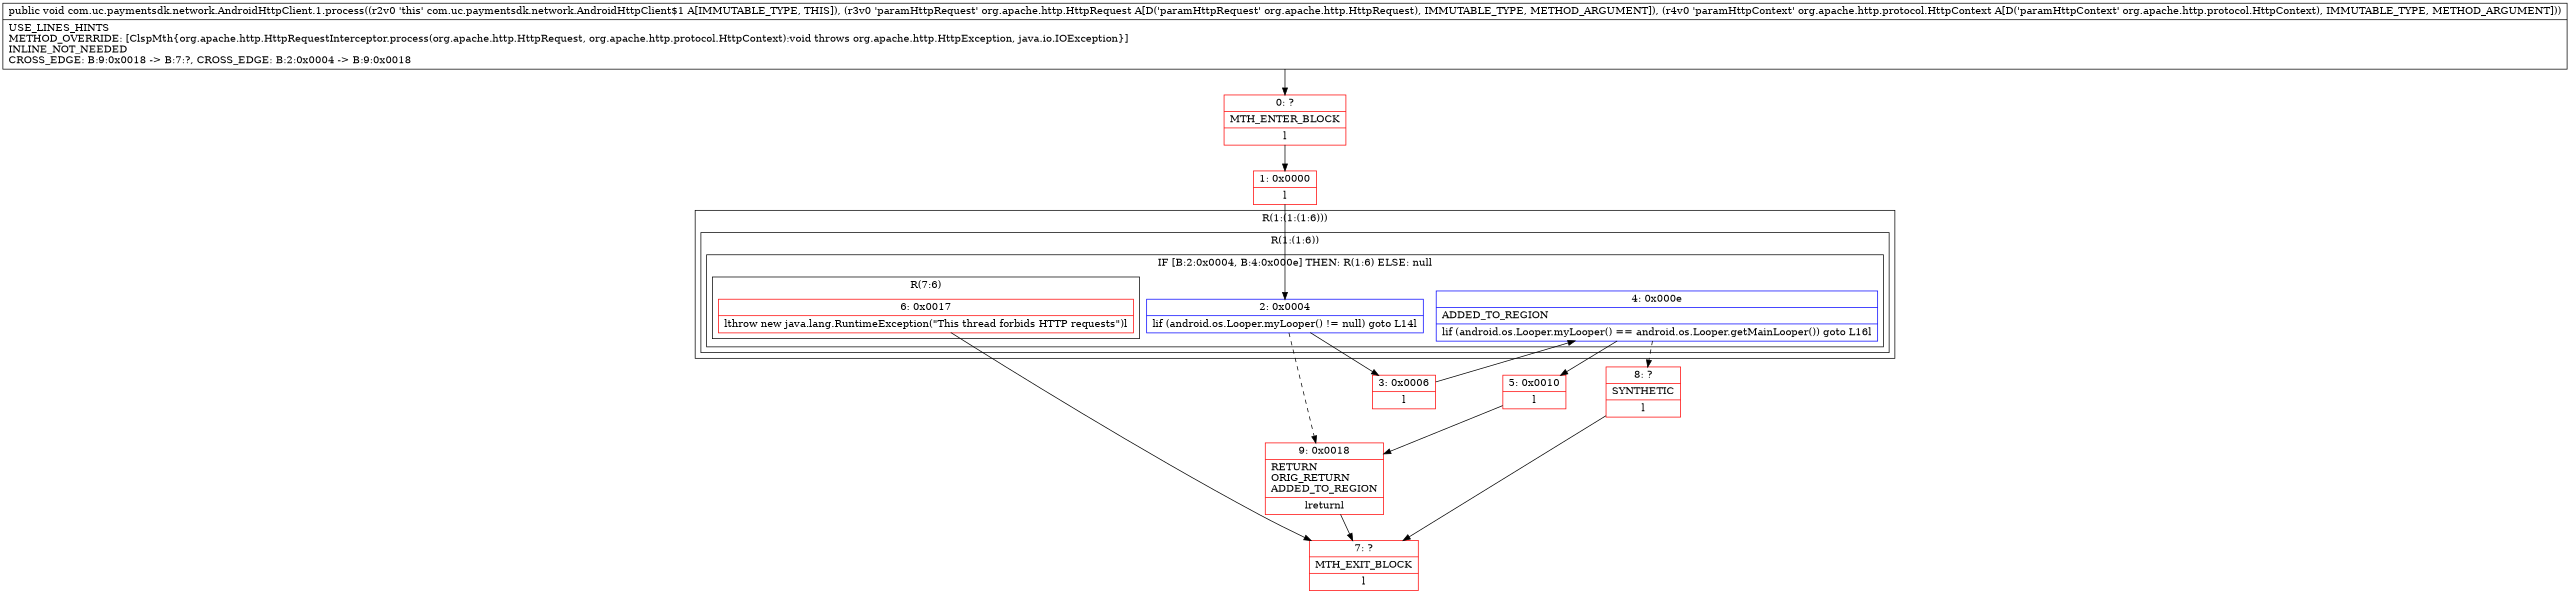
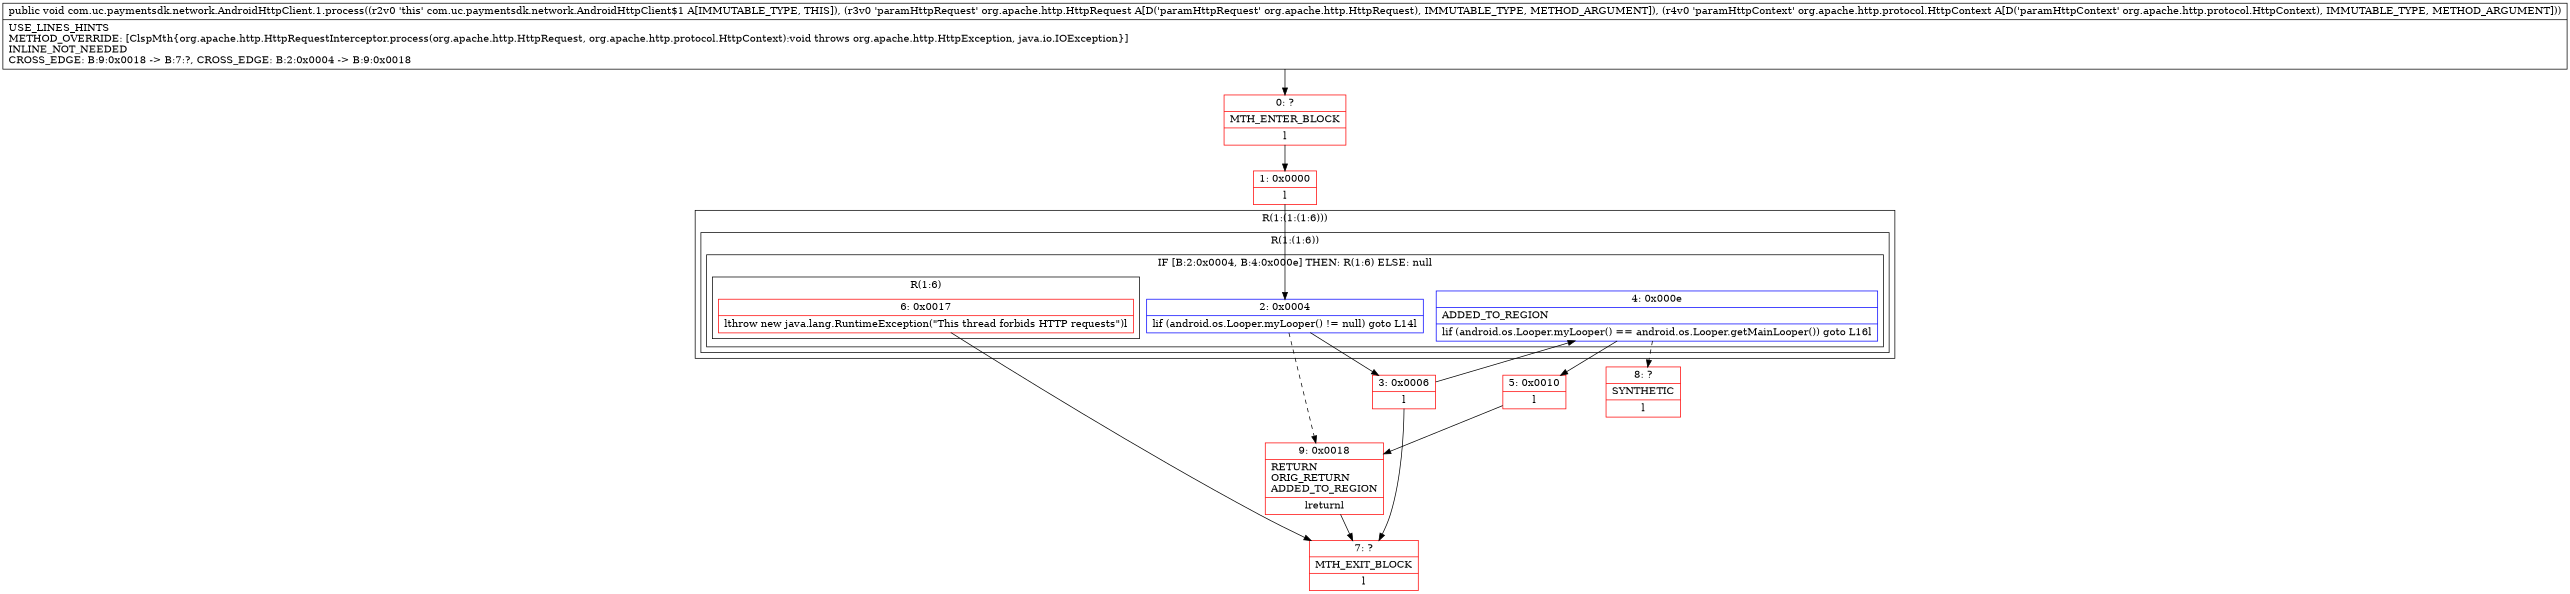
  digraph {
    fontname="DejaVu Serif"
    node [color=red fontname="DejaVu Serif" shape=record]
    edge [fontname="DejaVu Serif"]
    n1 [label="{6\:\ 0x0017|lthrow new java.lang.RuntimeException(\"This thread forbids HTTP requests\")l}"]
    n2 [color=blue label="{2\:\ 0x0004|lif (android.os.Looper.myLooper() != null) goto L14l}"]
    n3 [color=blue label="{4\:\ 0x000e|ADDED_TO_REGION\l|lif (android.os.Looper.myLooper() == android.os.Looper.getMainLooper()) goto L16l}"]
    n4 [label="{7\:\ ?|MTH_EXIT_BLOCK\l|l}"]
    n5 [label="{3\:\ 0x0006|l}"]
    n6 [label="{9\:\ 0x0018|RETURN\lORIG_RETURN\lADDED_TO_REGION\l|lreturnl}"]
    n7 [label="{5\:\ 0x0010|l}"]
    n8 [label="{8\:\ ?|SYNTHETIC\l|l}"]
    n9 [label="{0\:\ ?|MTH_ENTER_BLOCK\l|l}"]
    n10 [label="{1\:\ 0x0000|l}"]
    n11 [label="{public void com.uc.paymentsdk.network.AndroidHttpClient.1.process((r2v0 'this' com.uc.paymentsdk.network.AndroidHttpClient$1 A[IMMUTABLE_TYPE, THIS]), (r3v0 'paramHttpRequest' org.apache.http.HttpRequest A[D('paramHttpRequest' org.apache.http.HttpRequest), IMMUTABLE_TYPE, METHOD_ARGUMENT]), (r4v0 'paramHttpContext' org.apache.http.protocol.HttpContext A[D('paramHttpContext' org.apache.http.protocol.HttpContext), IMMUTABLE_TYPE, METHOD_ARGUMENT]))  | USE_LINES_HINTS\lMETHOD_OVERRIDE: [ClspMth\{org.apache.http.HttpRequestInterceptor.process(org.apache.http.HttpRequest, org.apache.http.protocol.HttpContext):void throws org.apache.http.HttpException, java.io.IOException\}]\lINLINE_NOT_NEEDED\lCROSS_EDGE: B:9:0x0018 \-\> B:7:?, CROSS_EDGE: B:2:0x0004 \-\> B:9:0x0018\l}" color=""]
    subgraph cluster_1 {
      label="R(1:(1:(1:6)))"
      subgraph cluster_2 {
        label="R(1:(1:6))"
        subgraph cluster_3 {
          label="IF [B:2:0x0004, B:4:0x000e] THEN: R(1:6) ELSE: null"
          n2
          n3
          subgraph cluster_4 {
-           label="R(7:6)"
+           label="R(1:6)"
            n1
          }
        }
      }
    }
    n1 -> n4
    n2 -> n5
    n2 -> n6 [style=dashed]
    n3 -> n7
    n3 -> n8 [style=dashed]
    n5 -> n3
    n6 -> n4
    n7 -> n6
-   n8 -> n4
+   n5 -> n4
    n9 -> n10
    n10 -> n2
    n11 -> n9
  }
